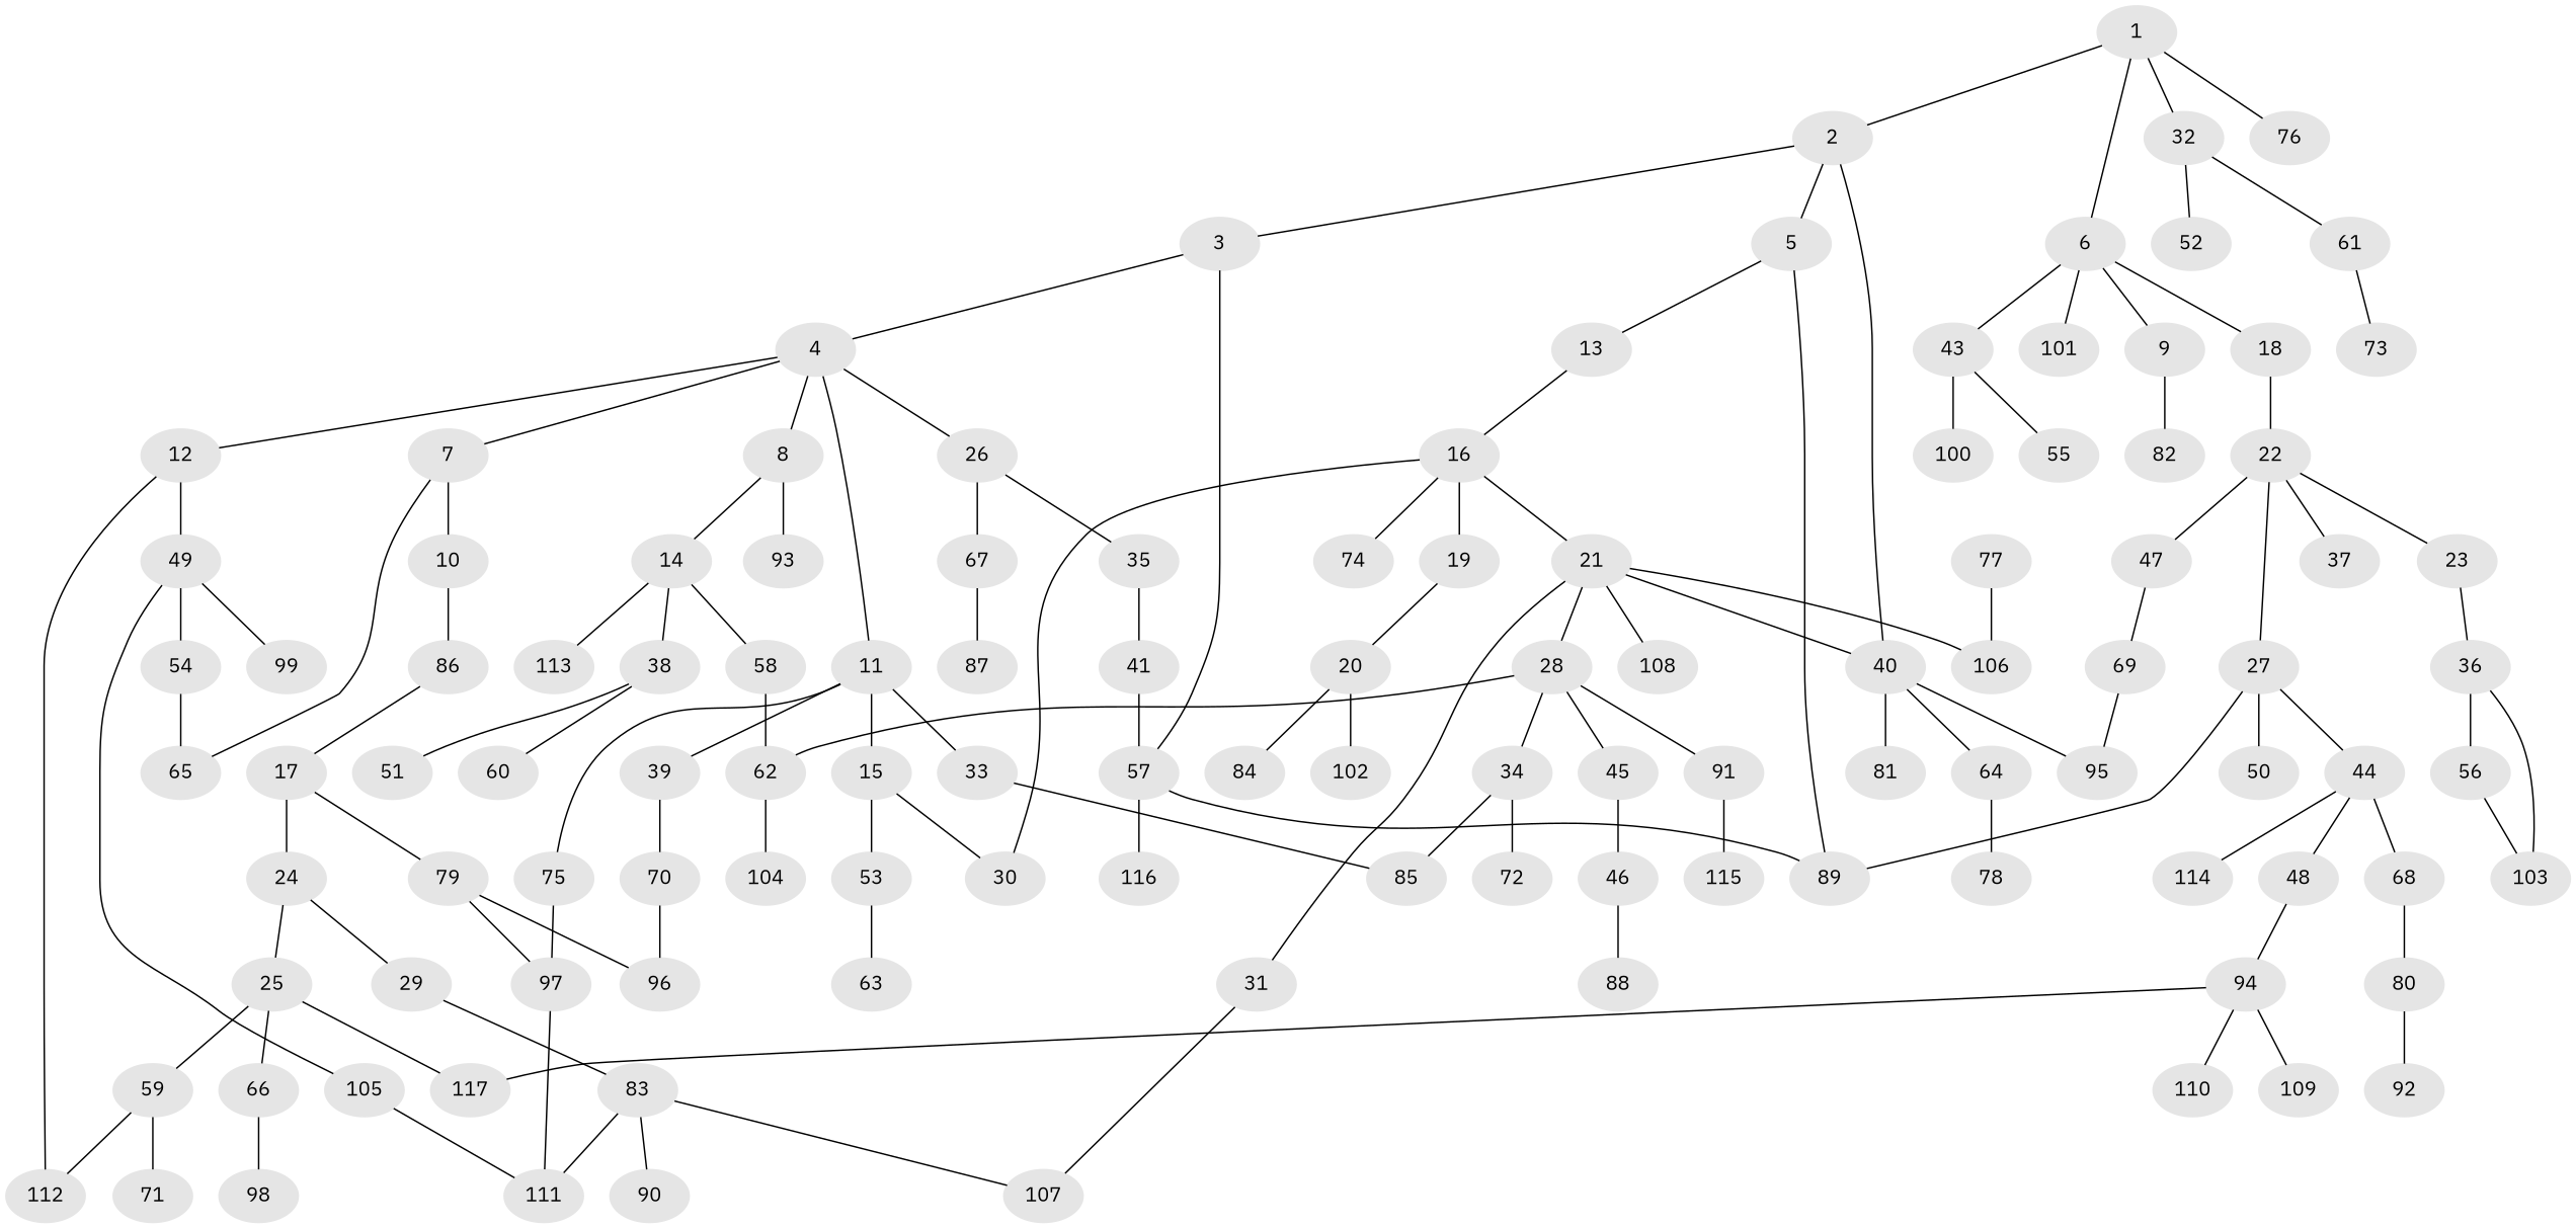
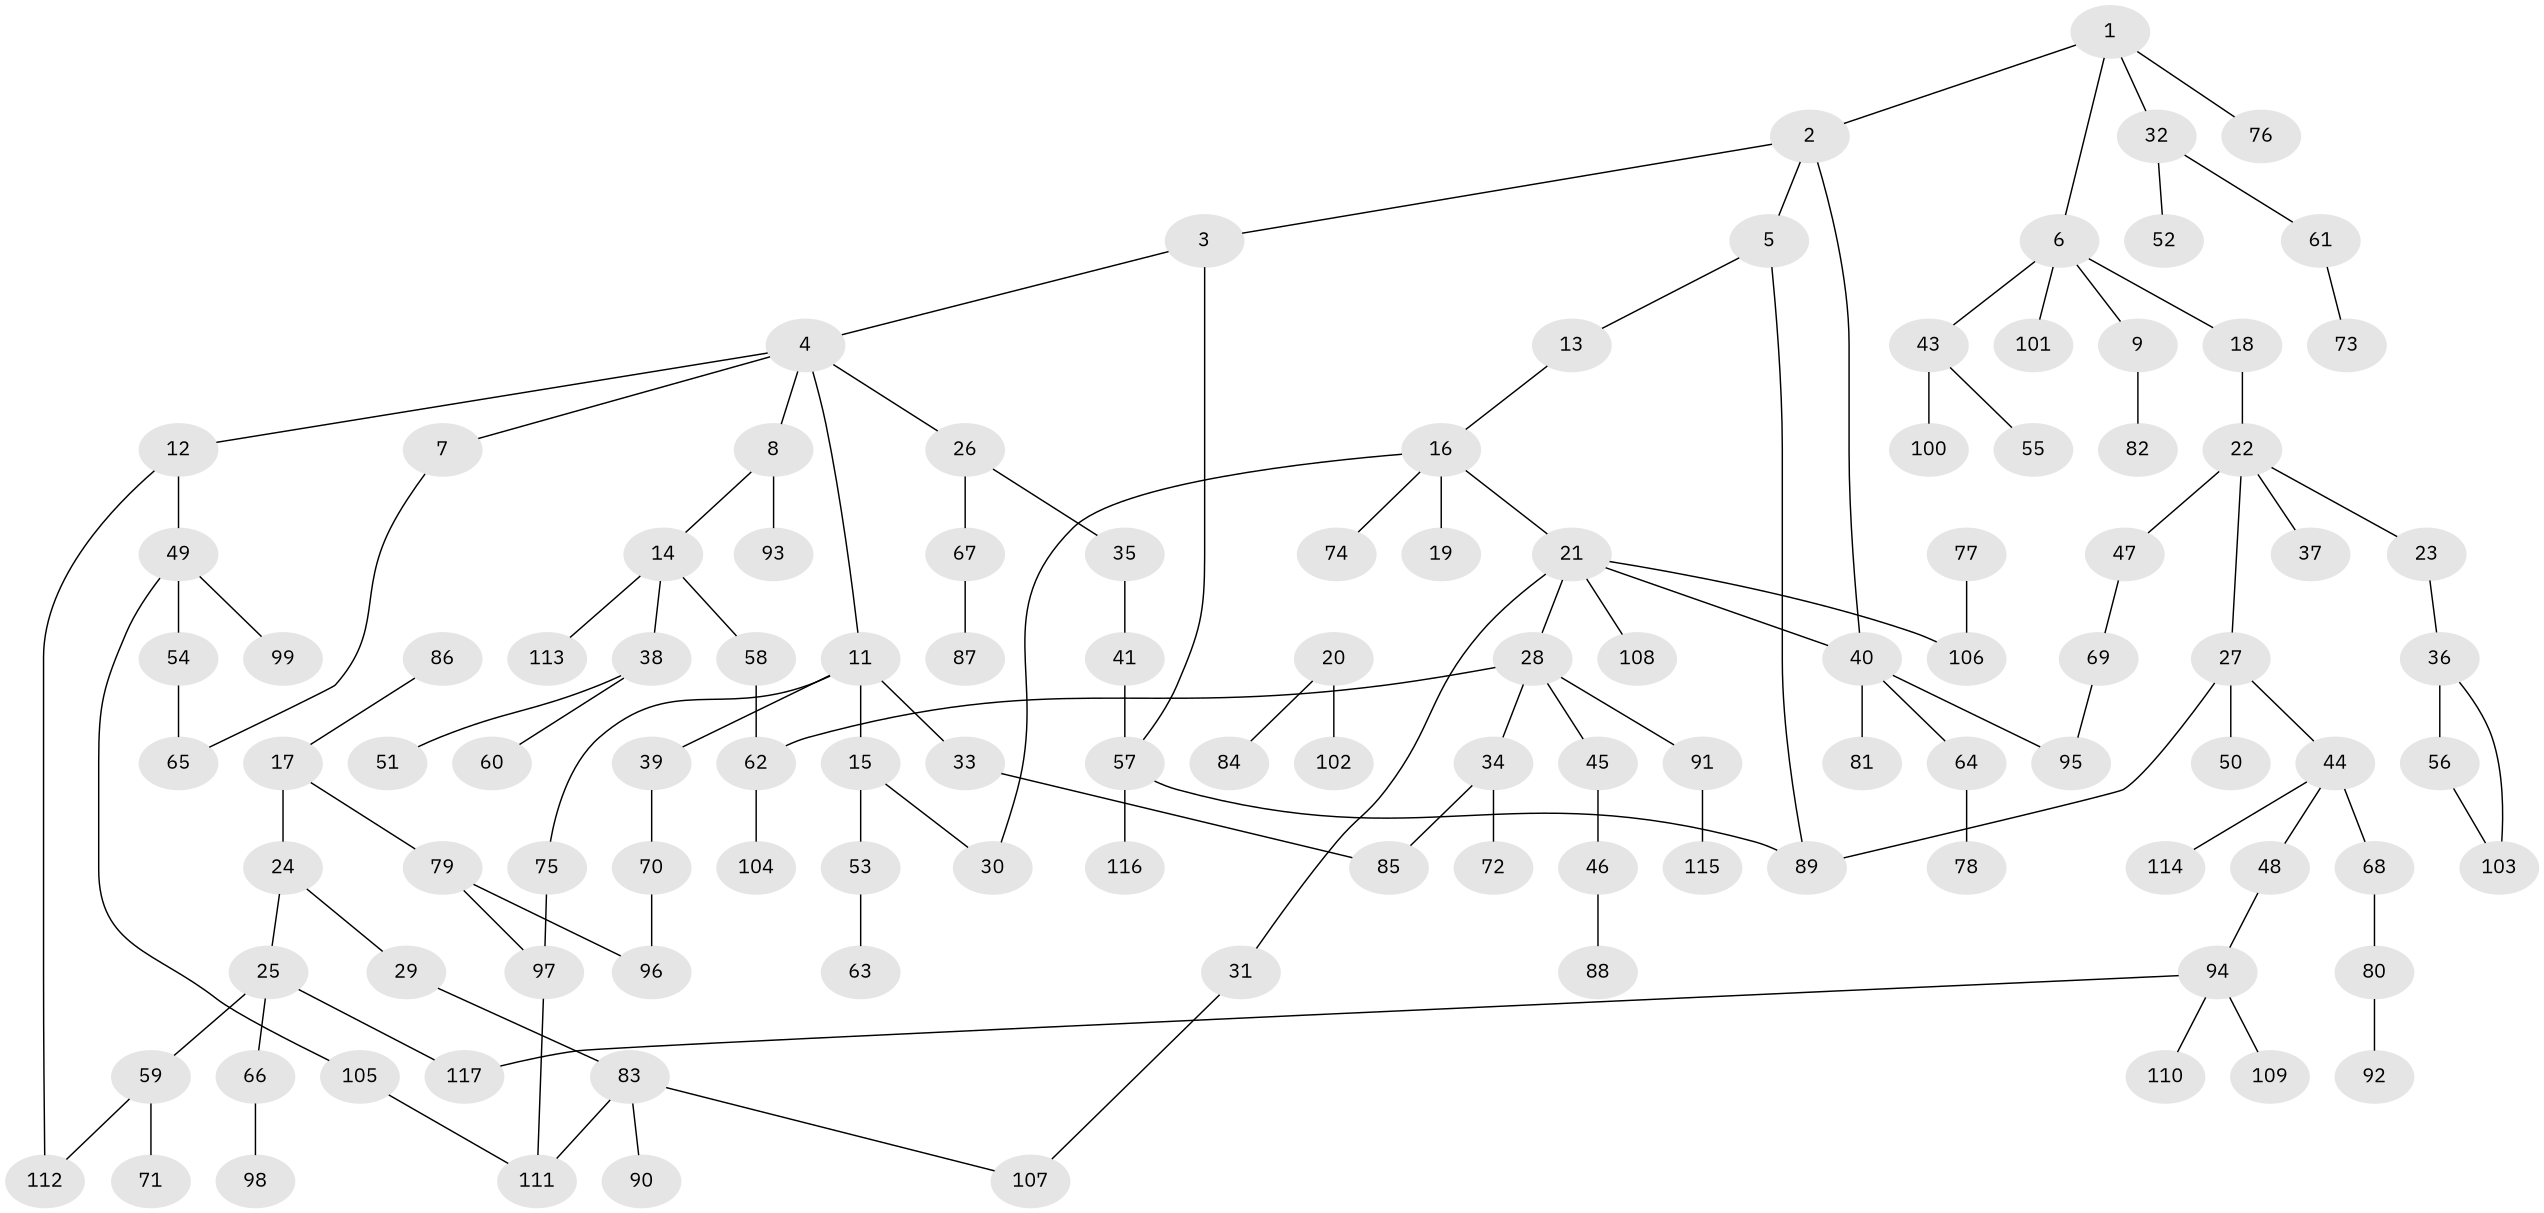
  graph {
    fontname="IBM Plex Sans"
    node [color=gray90 fontname="IBM Plex Sans" style=filled]
    edge [fontname="IBM Plex Sans"]
    1
    2
    6
    32
    76
    3
    5
    40
    9
    18
    43
    101
    52
    61
    4
    57
    89
    13
    64
    81
    95
    7
    8
    11
    12
    26
    116
-   10
    65
    14
    93
    15
    33
    39
    75
    49
    112
    35
    67
    16
    82
    22
    55
    100
    86
    38
    58
    113
    17
    24
    79
    30
    53
    85
    70
    97
    54
    99
    105
    19
    21
    74
    51
    60
    62
    63
    20
    28
    31
    106
    108
    25
    29
    96
    23
    27
    37
    47
    84
    102
    34
    45
    91
    107
    36
    44
    50
    69
    56
    103
    59
    66
    117
    83
    71
    98
    41
    87
    48
    68
    114
    72
    46
    104
    115
    90
    111
    73
    78
    77
    94
    80
    88
    109
    110
    92
    1 -- 2
    1 -- 6
    1 -- 32
    1 -- 76
    2 -- 3
    2 -- 5
    2 -- 40
    6 -- 9
    6 -- 18
    6 -- 43
    6 -- 101
    32 -- 52
    32 -- 61
    3 -- 4
    3 -- 57
    5 -- 89
    5 -- 13
    40 -- 64
    40 -- 81
    40 -- 95
    9 -- 82
    18 -- 22
    43 -- 55
    43 -- 100
    61 -- 73
    4 -- 7
    4 -- 8
    4 -- 11
    4 -- 12
    4 -- 26
    57 -- 89
    57 -- 116
    13 -- 16
    64 -- 78
-   7 -- 10
    7 -- 65
    8 -- 14
    8 -- 93
    11 -- 15
    11 -- 33
    11 -- 39
    11 -- 75
    12 -- 49
    12 -- 112
    26 -- 35
    26 -- 67
-   10 -- 86
    14 -- 38
    14 -- 58
    14 -- 113
    15 -- 30
    15 -- 53
    33 -- 85
    39 -- 70
    75 -- 97
    49 -- 54
    49 -- 99
    49 -- 105
    35 -- 41
    67 -- 87
    16 -- 30
    16 -- 19
    16 -- 21
    16 -- 74
    22 -- 23
    22 -- 27
    22 -- 37
    22 -- 47
    86 -- 17
    38 -- 51
    38 -- 60
    58 -- 62
    17 -- 24
    17 -- 79
    24 -- 25
    24 -- 29
    79 -- 97
    79 -- 96
    53 -- 63
    70 -- 96
    97 -- 111
    54 -- 65
    105 -- 111
-   19 -- 20
    21 -- 40
    21 -- 28
    21 -- 31
    21 -- 106
    21 -- 108
    62 -- 104
    20 -- 84
    20 -- 102
    28 -- 62
    28 -- 34
    28 -- 45
    28 -- 91
    31 -- 107
    25 -- 59
    25 -- 66
    25 -- 117
    29 -- 83
    23 -- 36
    27 -- 89
    27 -- 44
    27 -- 50
    47 -- 69
    34 -- 85
    34 -- 72
    45 -- 46
    91 -- 115
    36 -- 56
    36 -- 103
    44 -- 48
    44 -- 68
    44 -- 114
    69 -- 95
    56 -- 103
    59 -- 112
    59 -- 71
    66 -- 98
    83 -- 107
    83 -- 90
    83 -- 111
    41 -- 57
    48 -- 94
    68 -- 80
    46 -- 88
    77 -- 106
    94 -- 117
    94 -- 109
    94 -- 110
    80 -- 92
  }
